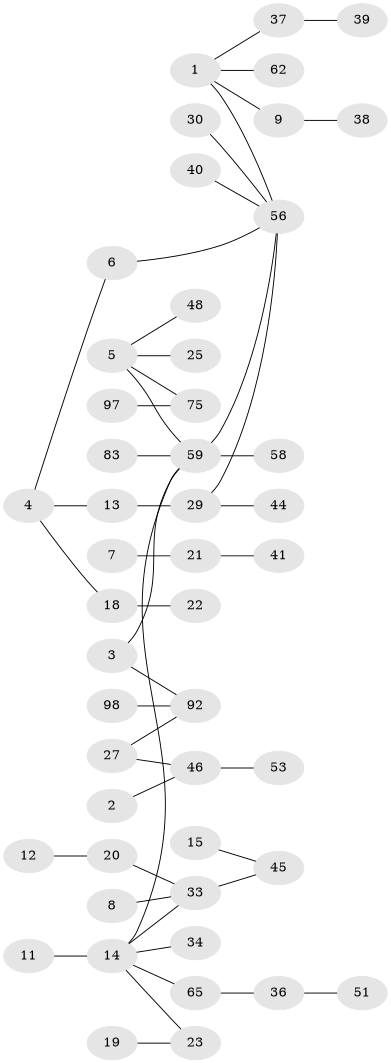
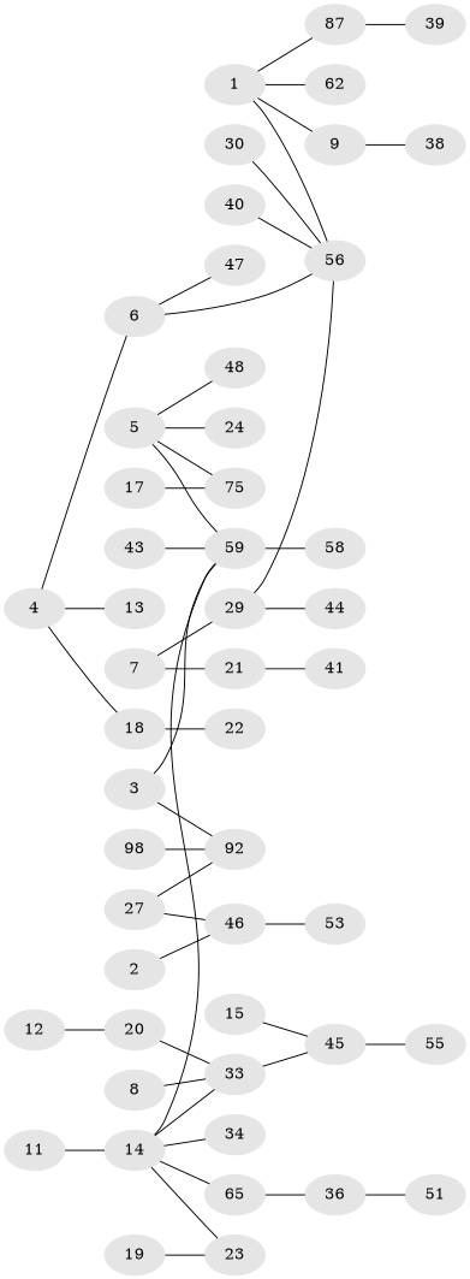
  graph {
    rankdir=LR
    node [color=gray90 style=filled]
    edge [weight=1.0]
    1
-   37
+   37 [label=87]
    n3 [label=62]
    56
    9
    39
    2
    46
    6
+   47
    n11 [label=92]
    3
    n13 [label=59]
    n14 [label=58]
    4
    13
    18
    22
    5
-   24 [label=25]
+   24
    n21 [label=75]
    48
    7
    21
    29
    41
    44
    8
    33
    45
    38
    11
    14
    23
    n35 [label=65]
    34
    12
    20
    36
    15
-   17 [label=97]
+   55
+   17
    19
    51
    27
    53
    n47 [label=98]
    30
    40
-   43 [label=83]
+   43
    1 -- 37
    1 -- n3
    1 -- 56
    1 -- 9
    37 -- 39
    9 -- 38
    2 -- 46
    46 -- 53
    6 -- 56
+   6 -- 47
    3 -- n11
    3 -- n13
-   n13 -- 56
    n13 -- n14
    4 -- 6
    4 -- 13
    4 -- 18
    18 -- 22
    5 -- n13
    5 -- 24
    5 -- n21
    5 -- 48
    7 -- 21
-   13 -- 29
+   7 -- 29
    21 -- 41
    29 -- 56
    29 -- 44
    8 -- 33
    33 -- 45
+   45 -- 55
    11 -- 14
    14 -- n13
    14 -- 33
    14 -- 23
    14 -- n35
    14 -- 34
    n35 -- 36
    12 -- 20
    20 -- 33
    36 -- 51
    15 -- 45
    17 -- n21
    19 -- 23
    27 -- 46
    27 -- n11
    n47 -- n11
    30 -- 56
    40 -- 56
    43 -- n13
  }
